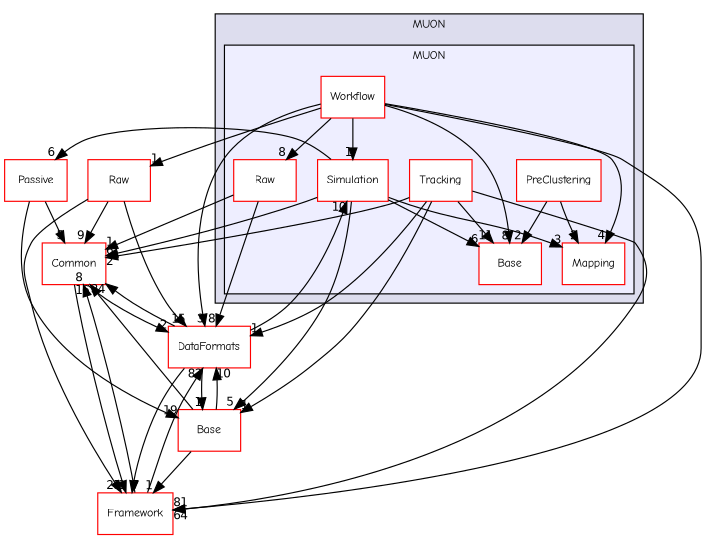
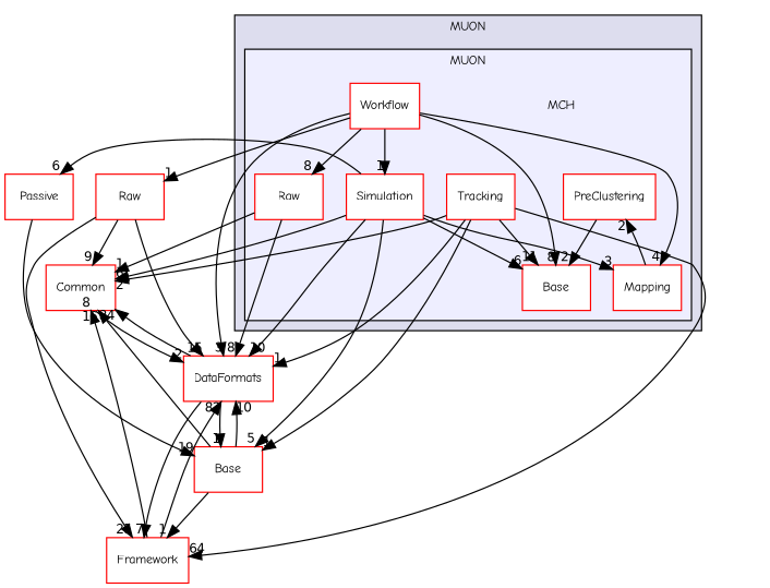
  digraph {
    compound=true
    fontname="Comic Neue"
    node [fontname="Comic Neue" fontsize=10 shape=box color=red]
    edge [fontname="Comic Neue" headlabel=1 labeldistance=1.5 labelfontname=Helvetica labelfontsize=10]
+   n1 [label=MCH shape=plaintext color=""]
    n2 [fillcolor=white label=Base style=filled]
    n3 [fillcolor=white label=Mapping style=filled]
    n4 [fillcolor=white label=PreClustering style=filled]
    n5 [fillcolor=white label=Raw style=filled]
    n6 [fillcolor=white label=Simulation style=filled]
    n7 [fillcolor=white label=Tracking style=filled]
    n8 [fillcolor=white label=Workflow style=filled]
    n9 [label=Common]
    n10 [label=DataFormats]
    n11 [label=Base]
    n12 [label=Passive]
    n13 [label=Framework]
    n14 [label=Raw]
    subgraph cluster_1 {
      bgcolor="#ddddee"
      fontsize=10
      label=MUON
      pencolor=black
      subgraph cluster_2 {
        bgcolor="#eeeeff"
        fontsize=10
        label=MUON
        pencolor=black
+       n1
        n2
        n3
        n4
        n5
        n6
        n7
        n8
      }
    }
    n4 -> n2 [headlabel=2]
-   n4 -> n3 [headlabel=2]
+   n3 -> n4 [headlabel=2]
    n5 -> n9
    n5 -> n10 [headlabel=8]
    n6 -> n2 [headlabel=6]
    n6 -> n3 [headlabel=3]
    n6 -> n9 [headlabel=2]
-   n10 -> n6 [headlabel=10]
+   n6 -> n10 [headlabel=10]
    n6 -> n11 [headlabel=5]
    n6 -> n12 [headlabel=6]
    n7 -> n2 [headlabel=11]
    n7 -> n9 [headlabel=6]
    n7 -> n10
    n7 -> n11
    n7 -> n13 [headlabel=64]
    n8 -> n2 [headlabel=8]
    n8 -> n3 [headlabel=4]
    n8 -> n5 [headlabel=8]
    n8 -> n6
    n8 -> n10 [headlabel=3]
-   n8 -> n13 [headlabel=81]
    n8 -> n14
    n9 -> n10 [headlabel=2]
-   n9 -> n13 [headlabel=2]
    n10 -> n9 [headlabel=34]
    n10 -> n11
    n10 -> n13 [headlabel=7]
    n11 -> n9 [headlabel=16]
    n11 -> n10 [headlabel=10]
    n11 -> n13
-   n12 -> n9 [headlabel=5]
    n12 -> n11 [headlabel=19]
    n13 -> n9 [headlabel=8]
    n13 -> n10 [headlabel=82]
    n14 -> n9 [headlabel=9]
    n14 -> n10 [headlabel=15]
    n14 -> n13 [headlabel=25]
  }
